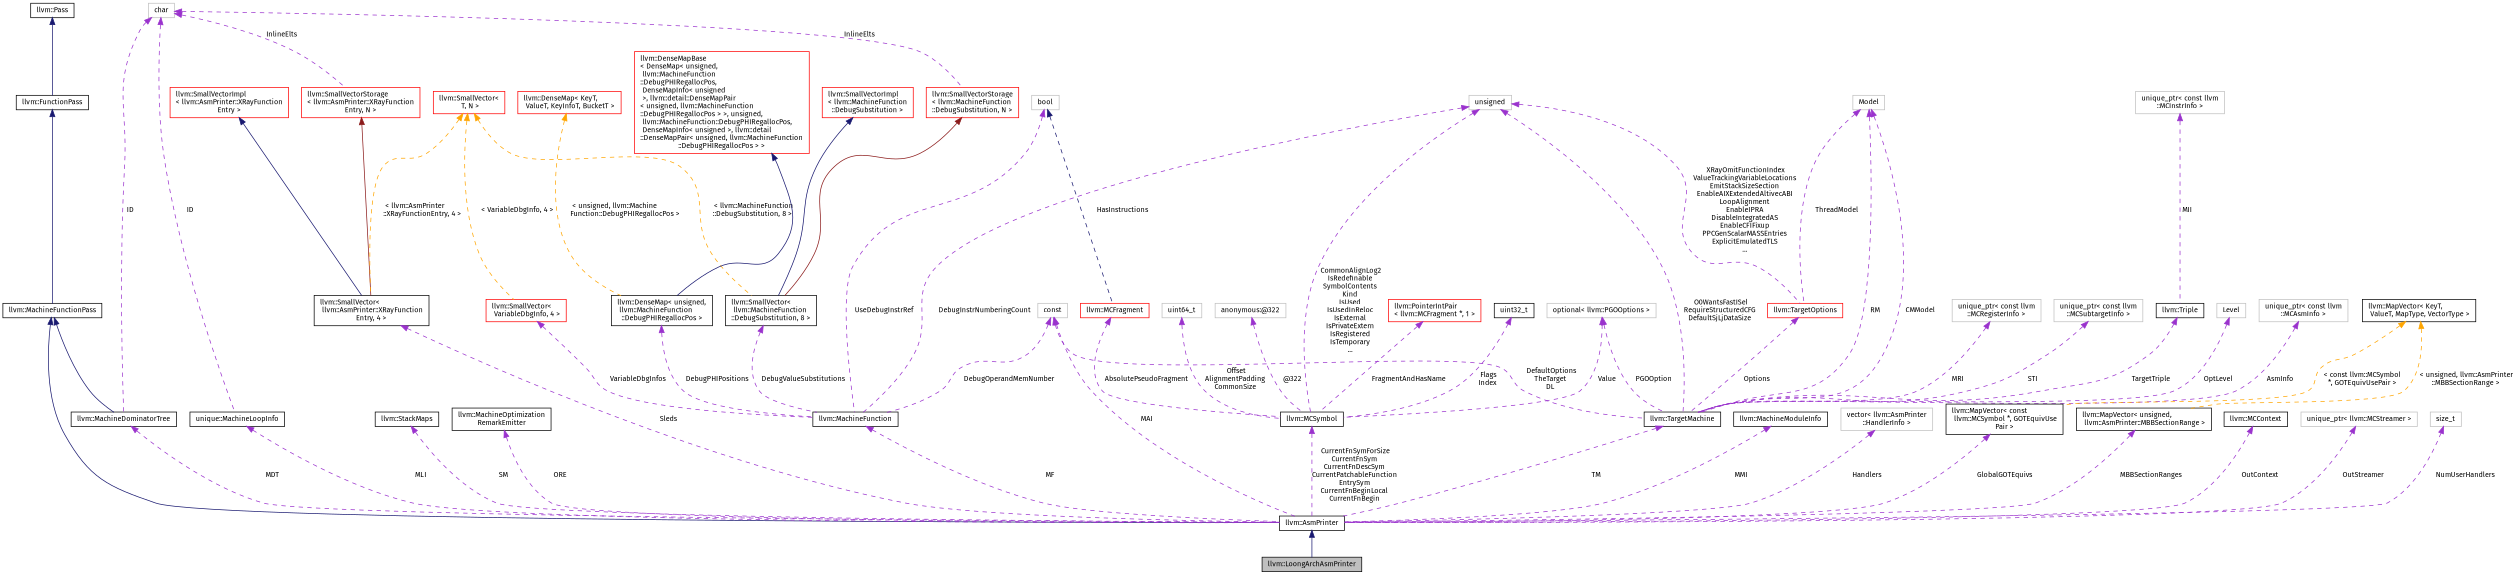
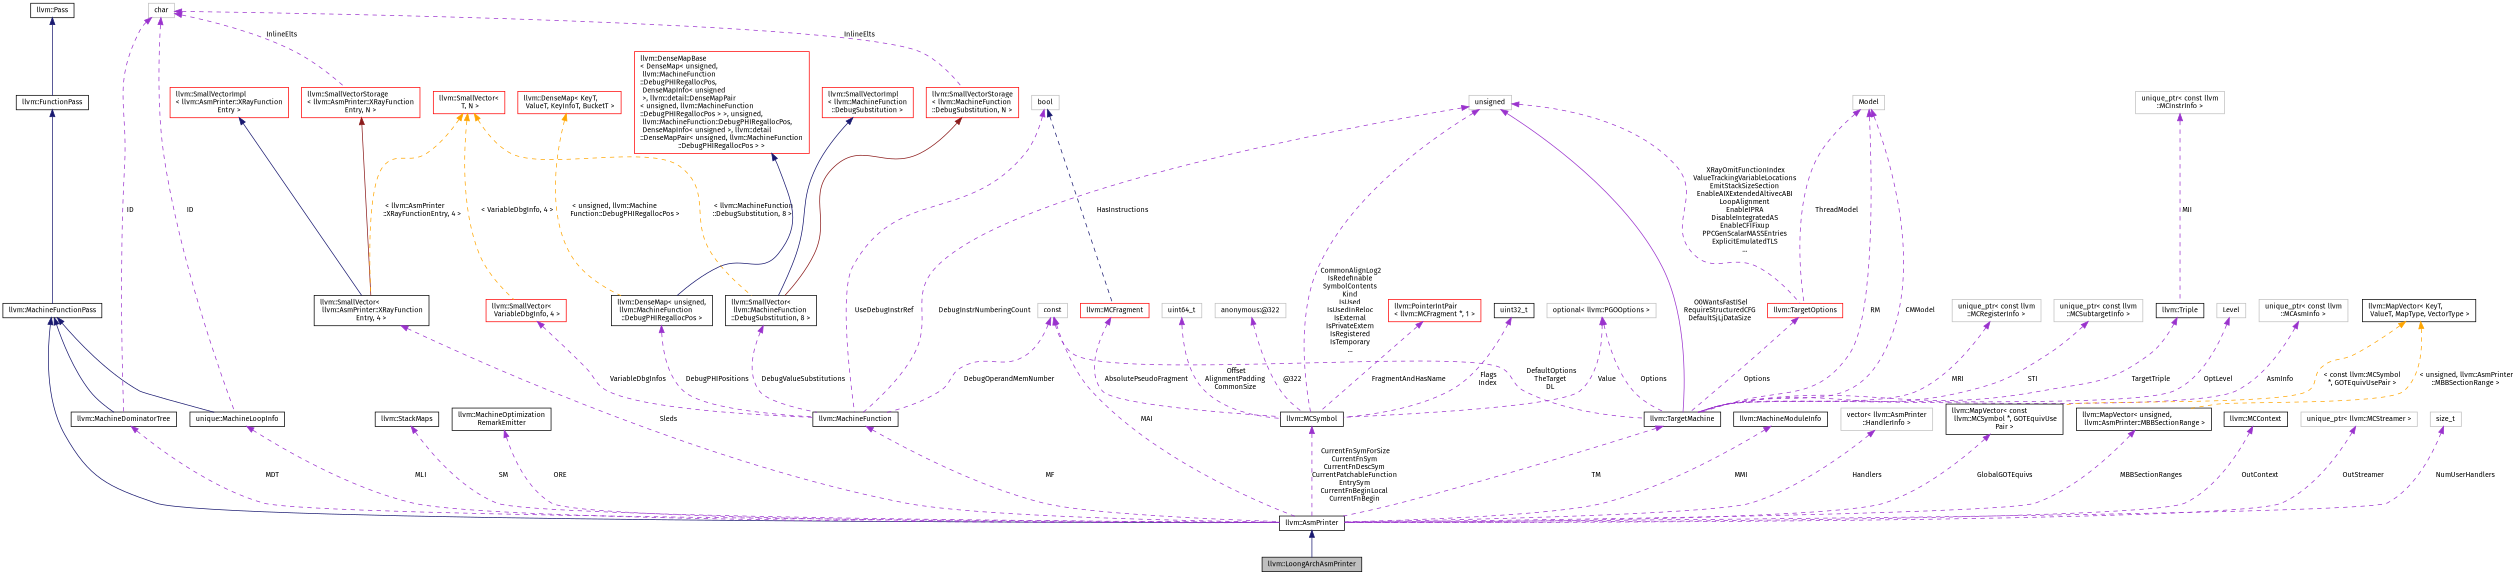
  digraph {
    fontname="Fira Sans"
    rankdir=TB
    node [color=black fontname="Fira Sans" fontsize=10 shape=record]
    edge [color=darkorchid3 dir=back fontname="Fira Sans" fontsize=10 labelfontname=Helvetica labelfontsize=10 style=dashed]
    n1 [fillcolor=grey75 fontcolor=black height=0.2 label="llvm::LoongArchAsmPrinter" style=filled width=0.4]
    n2 [height=0.2 label="llvm::AsmPrinter" width=0.4]
    n3 [height=0.2 label="llvm::MachineFunctionPass" width=0.4]
    n4 [height=0.2 label="unique::MachineLoopInfo" width=0.4]
    n5 [height=0.2 label="llvm::MachineDominatorTree" width=0.4]
    n6 [height=0.2 label="llvm::FunctionPass" width=0.4]
    n7 [height=0.2 label="llvm::Pass" width=0.4]
    n8 [height=0.2 label="llvm::StackMaps" width=0.4]
    n9 [height=0.2 label="llvm::MachineOptimization\lRemarkEmitter" width=0.4]
    n10 [color=grey75 height=0.2 label=char width=0.4]
    n11 [color=red height=0.2 label="llvm::SmallVectorStorage\l\< llvm::MachineFunction\l::DebugSubstitution, N \>" width=0.4]
    n12 [color=red height=0.2 label="llvm::SmallVectorStorage\l\< llvm::AsmPrinter::XRayFunction\lEntry, N \>" width=0.4]
    n13 [height=0.2 label="llvm::SmallVector\<\l llvm::MachineFunction\l::DebugSubstitution, 8 \>" width=0.4]
    n14 [height=0.2 label="llvm::SmallVector\<\l llvm::AsmPrinter::XRayFunction\lEntry, 4 \>" width=0.4]
    n15 [height=0.2 label="llvm::MachineFunction" width=0.4]
    n16 [color=red height=0.2 label="llvm::SmallVectorImpl\l\< llvm::MachineFunction\l::DebugSubstitution \>" width=0.4]
    n17 [color=red height=0.2 label="llvm::SmallVector\<\l T, N \>" width=0.4]
    n18 [color=red height=0.2 label="llvm::SmallVector\<\l VariableDbgInfo, 4 \>" width=0.4]
    n19 [height=0.2 label="llvm::DenseMap\< unsigned,\l llvm::MachineFunction\l::DebugPHIRegallocPos \>" width=0.4]
    n20 [color=red height=0.2 label="llvm::DenseMapBase\l\< DenseMap\< unsigned,\l llvm::MachineFunction\l::DebugPHIRegallocPos,\l DenseMapInfo\< unsigned\l \>, llvm::detail::DenseMapPair\l\< unsigned, llvm::MachineFunction\l::DebugPHIRegallocPos \> \>, unsigned,\l llvm::MachineFunction::DebugPHIRegallocPos,\l DenseMapInfo\< unsigned \>, llvm::detail\l::DenseMapPair\< unsigned, llvm::MachineFunction\l::DebugPHIRegallocPos \> \>" width=0.4]
    n21 [color=red height=0.2 label="llvm::DenseMap\< KeyT,\l ValueT, KeyInfoT, BucketT \>" width=0.4]
    n22 [color=grey75 height=0.2 label=bool width=0.4]
    n23 [color=red height=0.2 label="llvm::MCFragment" width=0.4]
    n24 [height=0.2 label="llvm::MCSymbol" width=0.4]
    n25 [color=grey75 height=0.2 label=const width=0.4]
    n26 [height=0.2 label="llvm::TargetMachine" width=0.4]
    n27 [color=grey75 height=0.2 label=unsigned width=0.4]
    n28 [color=red height=0.2 label="llvm::TargetOptions" width=0.4]
    n29 [height=0.2 label="llvm::MachineModuleInfo" width=0.4]
    n30 [color=grey75 height=0.2 label=Model width=0.4]
    n31 [color=grey75 height=0.2 label="unique_ptr\< const llvm\l::MCRegisterInfo \>" width=0.4]
    n32 [color=grey75 height=0.2 label="unique_ptr\< const llvm\l::MCSubtargetInfo \>" width=0.4]
    n33 [color=grey75 height=0.2 label="unique_ptr\< const llvm\l::MCInstrInfo \>" width=0.4]
    n34 [height=0.2 label="llvm::Triple" width=0.4]
    n35 [color=grey75 height=0.2 label="optional\< llvm::PGOOptions \>" width=0.4]
    n36 [color=grey75 height=0.2 label=Level width=0.4]
    n37 [color=grey75 height=0.2 label="unique_ptr\< const llvm\l::MCAsmInfo \>" width=0.4]
    n38 [color=red height=0.2 label="llvm::SmallVectorImpl\l\< llvm::AsmPrinter::XRayFunction\lEntry \>" width=0.4]
    n39 [color=grey75 height=0.2 label="vector\< llvm::AsmPrinter\l::HandlerInfo \>" width=0.4]
    n40 [height=0.2 label="llvm::MapVector\< unsigned,\l llvm::AsmPrinter::MBBSectionRange \>" width=0.4]
    n41 [height=0.2 label="llvm::MapVector\< KeyT,\l ValueT, MapType, VectorType \>" width=0.4]
    n42 [height=0.2 label="llvm::MapVector\< const\l llvm::MCSymbol *, GOTEquivUse\lPair \>" width=0.4]
    n43 [color=grey75 height=0.2 label=uint64_t width=0.4]
    n44 [color=grey75 height=0.2 label="anonymous:@322" width=0.4]
    n45 [color=red height=0.2 label="llvm::PointerIntPair\l\< llvm::MCFragment *, 1 \>" width=0.4]
    n46 [height=0.2 label=uint32_t width=0.4]
    n47 [height=0.2 label="llvm::MCContext" width=0.4]
    n48 [color=grey75 height=0.2 label="unique_ptr\< llvm::MCStreamer \>" width=0.4]
    n49 [color=grey75 height=0.2 label=size_t width=0.4]
    n2 -> n1 [color=midnightblue style=solid]
    n3 -> n2 [color=midnightblue style=solid]
+   n3 -> n4 [color=midnightblue style=solid]
    n3 -> n5 [color=midnightblue style=solid]
    n4 -> n2 [label=" MLI"]
    n5 -> n2 [label=" MDT"]
    n6 -> n3 [color=midnightblue style=solid]
    n7 -> n6 [color=midnightblue style=solid]
    n8 -> n2 [label=" SM"]
    n9 -> n2 [label=" ORE"]
    n10 -> n4 [label=" ID"]
    n10 -> n5 [label=" ID"]
    n10 -> n11 [label=" InlineElts"]
    n10 -> n12 [label=" InlineElts"]
    n11 -> n13 [color=firebrick4 style=solid]
    n12 -> n14 [color=firebrick4 style=solid]
    n13 -> n15 [label=" DebugValueSubstitutions"]
    n14 -> n2 [label=" Sleds"]
    n15 -> n2 [label=" MF"]
    n16 -> n13 [color=midnightblue style=solid]
    n17 -> n13 [color=orange label=" \< llvm::MachineFunction\l::DebugSubstitution, 8 \>"]
    n17 -> n14 [color=orange label=" \< llvm::AsmPrinter\l::XRayFunctionEntry, 4 \>"]
    n17 -> n18 [color=orange label=" \< VariableDbgInfo, 4 \>"]
    n18 -> n15 [label=" VariableDbgInfos"]
    n19 -> n15 [label=" DebugPHIPositions"]
    n20 -> n19 [color=midnightblue style=solid]
    n21 -> n19 [color=orange label=" \< unsigned, llvm::Machine\lFunction::DebugPHIRegallocPos \>"]
    n22 -> n15 [label=" UseDebugInstrRef"]
    n22 -> n23 [color=midnightblue label=" HasInstructions"]
    n23 -> n24 [label=" AbsolutePseudoFragment"]
    n24 -> n2 [label=" CurrentFnSymForSize\nCurrentFnSym\nCurrentFnDescSym\nCurrentPatchableFunction\lEntrySym\nCurrentFnBeginLocal\nCurrentFnBegin"]
    n25 -> n2 [label=" MAI"]
    n25 -> n15 [label=" DebugOperandMemNumber"]
    n25 -> n26 [label=" DefaultOptions\nTheTarget\nDL"]
    n26 -> n2 [label=" TM"]
    n27 -> n15 [label=" DebugInstrNumberingCount"]
    n27 -> n24 [label=" CommonAlignLog2\nIsRedefinable\nSymbolContents\nKind\nIsUsed\nIsUsedInReloc\nIsExternal\nIsPrivateExtern\nIsRegistered\nIsTemporary\n..."]
-   n27 -> n26 [label=" O0WantsFastISel\nRequireStructuredCFG\nDefaultSjLjDataSize"]
+   n27 -> n26 [label=" O0WantsFastISel\nRequireStructuredCFG\nDefaultSjLjDataSize" style=solid]
    n27 -> n28 [label=" XRayOmitFunctionIndex\nValueTrackingVariableLocations\nEmitStackSizeSection\nEnableAIXExtendedAltivecABI\nLoopAlignment\nEnableIPRA\nDisableIntegratedAS\nEnableCFIFixup\nPPCGenScalarMASSEntries\nExplicitEmulatedTLS\n..."]
    n28 -> n26 [label=" Options"]
    n29 -> n2 [label=" MMI"]
    n30 -> n26 [label=" RM"]
    n30 -> n26 [label=" CMModel"]
    n30 -> n28 [label=" ThreadModel"]
    n31 -> n26 [label=" MRI"]
    n32 -> n26 [label=" STI"]
    n33 -> n34 [label=" MII"]
    n34 -> n26 [label=" TargetTriple"]
    n35 -> n24 [label=" Value"]
-   n35 -> n26 [label=" PGOOption"]
+   n35 -> n26 [label=" Options"]
    n36 -> n26 [label=" OptLevel"]
    n37 -> n26 [label=" AsmInfo"]
    n38 -> n14 [color=midnightblue style=solid]
    n39 -> n2 [label=" Handlers"]
    n40 -> n2 [label=" MBBSectionRanges"]
    n41 -> n40 [color=orange label=" \< unsigned, llvm::AsmPrinter\l::MBBSectionRange \>"]
    n41 -> n42 [color=orange label=" \< const llvm::MCSymbol\l *, GOTEquivUsePair \>"]
    n42 -> n2 [label=" GlobalGOTEquivs"]
    n43 -> n24 [label=" Offset\nAlignmentPadding\nCommonSize"]
    n44 -> n24 [label=" @322"]
    n45 -> n24 [label=" FragmentAndHasName"]
    n46 -> n24 [label=" Flags\nIndex"]
    n47 -> n2 [label=" OutContext"]
    n48 -> n2 [label=" OutStreamer"]
    n49 -> n2 [label=" NumUserHandlers"]
  }
